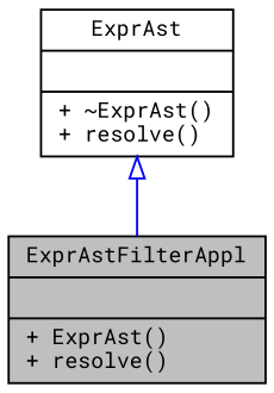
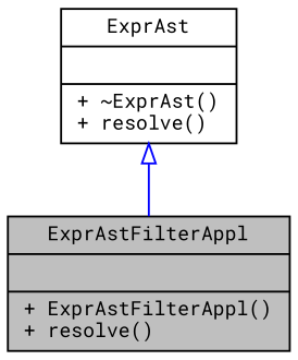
  digraph {
    fontname="Roboto Mono"
    node [color=black fontname="Roboto Mono" fontsize=10 shape=record style=filled]
-   n1 [fillcolor=grey75 fontcolor=black height=0.2 label="{ExprAstFilterAppl\n||+ ExprAst()\l+ resolve()\l}" width=0.4]
+   n1 [fillcolor=grey75 fontcolor=black height=0.2 label="{ExprAstFilterAppl\n||+ ExprAstFilterAppl()\l+ resolve()\l}" width=0.4]
    n2 [fillcolor=white height=0.2 label="{ExprAst\n||+ ~ExprAst()\l+ resolve()\l}" width=0.4]
    n2 -> n1 [arrowtail=onormal color=blue dir=back fontname="Roboto Mono" fontsize=10 labelfontname=Helvetica labelfontsize=10 style=solid]
  }
